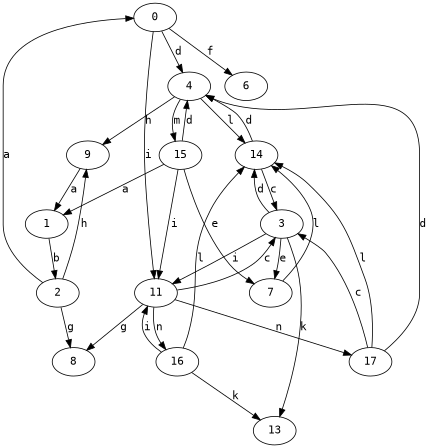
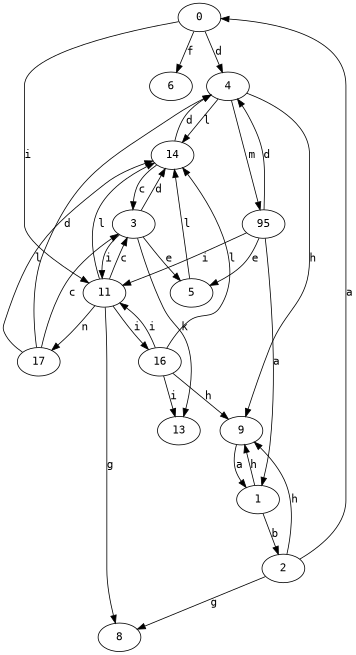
  strict digraph {
    fontname="DejaVu Sans Mono"
    node [fontname="DejaVu Sans Mono"]
    edge [fontname="DejaVu Sans Mono"]
    0
    4
    6
    11
    9
    14
-   15
+   15 [label=95]
    8
    3
    16
    17
    1
    2
-   5 [label=7]
+   5
    13
    0 -> 4 [label=d]
    0 -> 6 [label=f]
    0 -> 11 [label=i]
    4 -> 9 [label=h]
    4 -> 14 [label=l]
    4 -> 15 [label=m]
+   11 -> 14 [label=l]
    11 -> 8 [label=g]
    11 -> 3 [label=c]
-   11 -> 16 [label=n]
+   11 -> 16 [label=i]
    11 -> 17 [label=n]
    9 -> 1 [label=a]
    14 -> 4 [label=d]
    14 -> 3 [label=c]
    15 -> 4 [label=d]
    15 -> 11 [label=i]
    15 -> 1 [label=a]
    15 -> 5 [label=e]
    3 -> 11 [label=i]
    3 -> 14 [label=d]
    3 -> 5 [label=e]
    3 -> 13 [label=k]
    16 -> 11 [label=i]
+   16 -> 9 [label=h]
    16 -> 14 [label=l]
-   16 -> 13 [label=k]
+   16 -> 13 [label=i]
    17 -> 4 [label=d]
    17 -> 14 [label=l]
    17 -> 3 [label=c]
+   1 -> 9 [label=h]
    1 -> 2 [label=b]
    2 -> 0 [label=a]
    2 -> 9 [label=h]
    2 -> 8 [label=g]
    5 -> 14 [label=l]
  }
